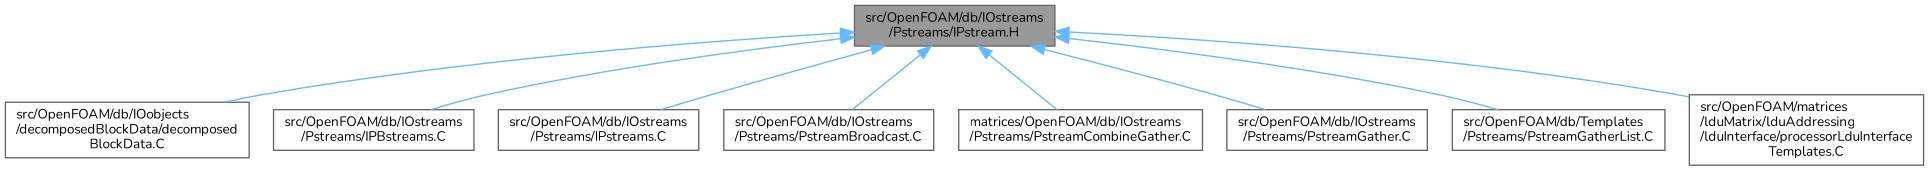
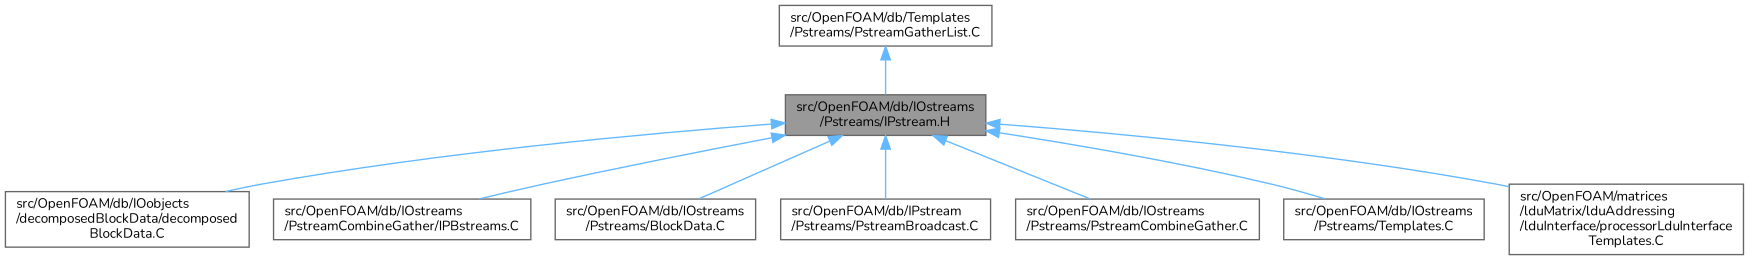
  digraph {
    fontname=Nunito
    node [color=grey40 fillcolor=white fontname=Nunito fontsize=10 shape=box style=filled]
    edge [color=steelblue1 dir=back fontname=Nunito fontsize=10 labelfontname=Helvetica labelfontsize=10 style=solid]
    n1 [color=gray40 fillcolor=grey60 fontcolor=black height=0.2 label="src/OpenFOAM/db/IOstreams\l/Pstreams/IPstream.H" width=0.4]
    n2 [height=0.2 label="src/OpenFOAM/db/IOobjects\l/decomposedBlockData/decomposed\lBlockData.C" width=0.4]
-   n3 [height=0.2 label="src/OpenFOAM/db/IOstreams\l/Pstreams/IPBstreams.C" width=0.4]
-   n4 [height=0.2 label="src/OpenFOAM/db/IOstreams\l/Pstreams/IPstreams.C" width=0.4]
-   n5 [height=0.2 label="src/OpenFOAM/db/IOstreams\l/Pstreams/PstreamBroadcast.C" width=0.4]
-   n6 [height=0.2 label="matrices/OpenFOAM/db/IOstreams\l/Pstreams/PstreamCombineGather.C" width=0.4]
-   n7 [height=0.2 label="src/OpenFOAM/db/IOstreams\l/Pstreams/PstreamGather.C" width=0.4]
+   n3 [height=0.2 label="src/OpenFOAM/db/IOstreams\l/PstreamCombineGather/IPBstreams.C" width=0.4]
+   n4 [height=0.2 label="src/OpenFOAM/db/IOstreams\l/Pstreams/BlockData.C" width=0.4]
+   n5 [height=0.2 label="src/OpenFOAM/db/IPstream\l/Pstreams/PstreamBroadcast.C" width=0.4]
+   n6 [height=0.2 label="src/OpenFOAM/db/IOstreams\l/Pstreams/PstreamCombineGather.C" width=0.4]
+   n7 [height=0.2 label="src/OpenFOAM/db/IOstreams\l/Pstreams/Templates.C" width=0.4]
    n8 [height=0.2 label="src/OpenFOAM/db/Templates\l/Pstreams/PstreamGatherList.C" width=0.4]
    n9 [height=0.2 label="src/OpenFOAM/matrices\l/lduMatrix/lduAddressing\l/lduInterface/processorLduInterface\lTemplates.C" width=0.4]
    n1 -> n2
    n1 -> n3
    n1 -> n4
    n1 -> n5
    n1 -> n6
    n1 -> n7
-   n1 -> n8
+   n8 -> n1
    n1 -> n9
  }
